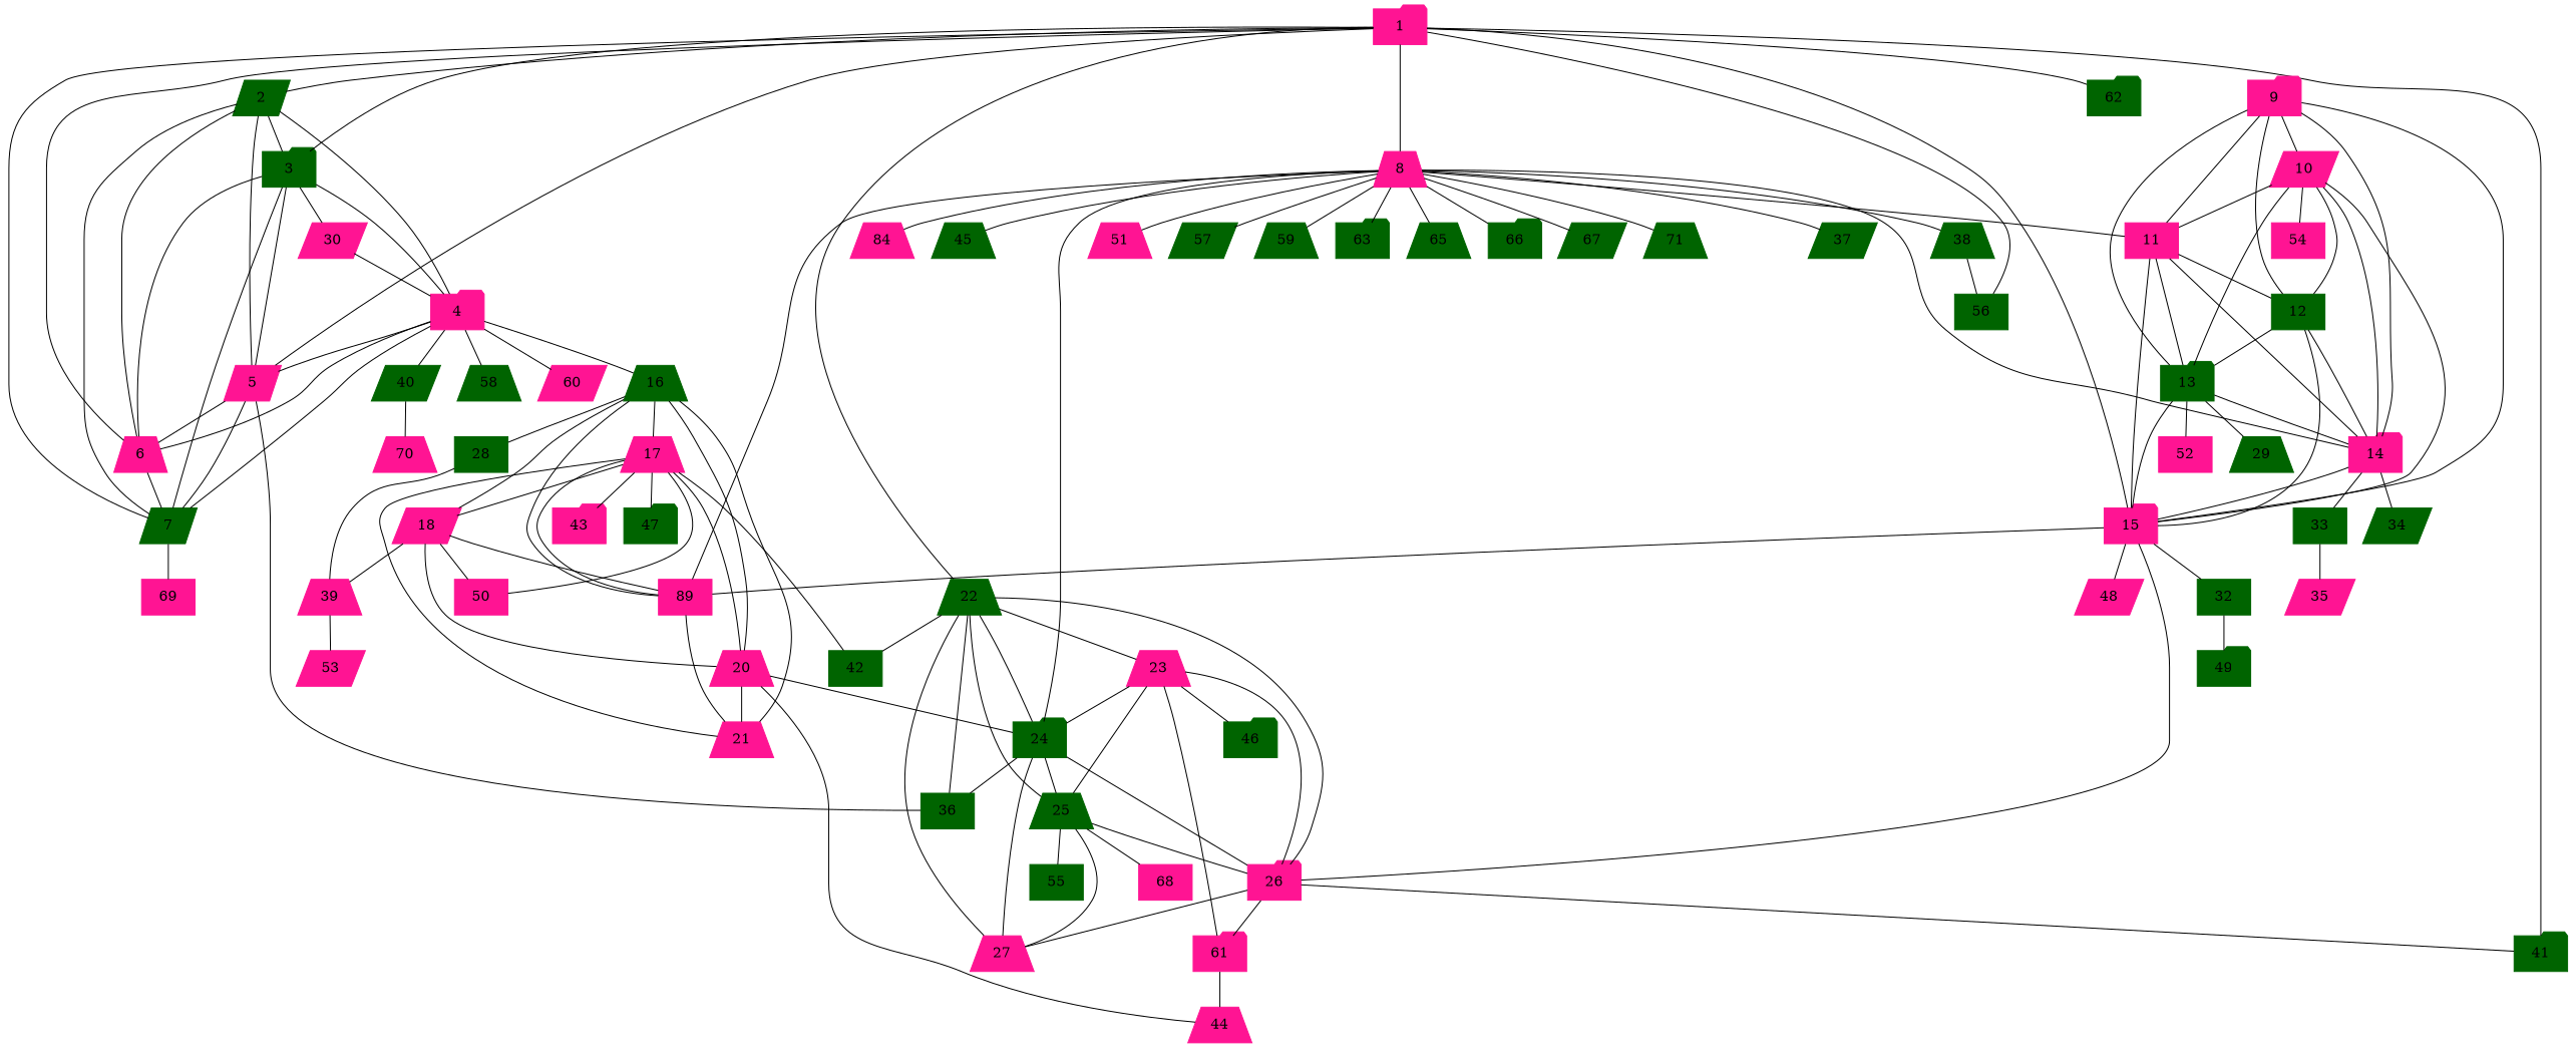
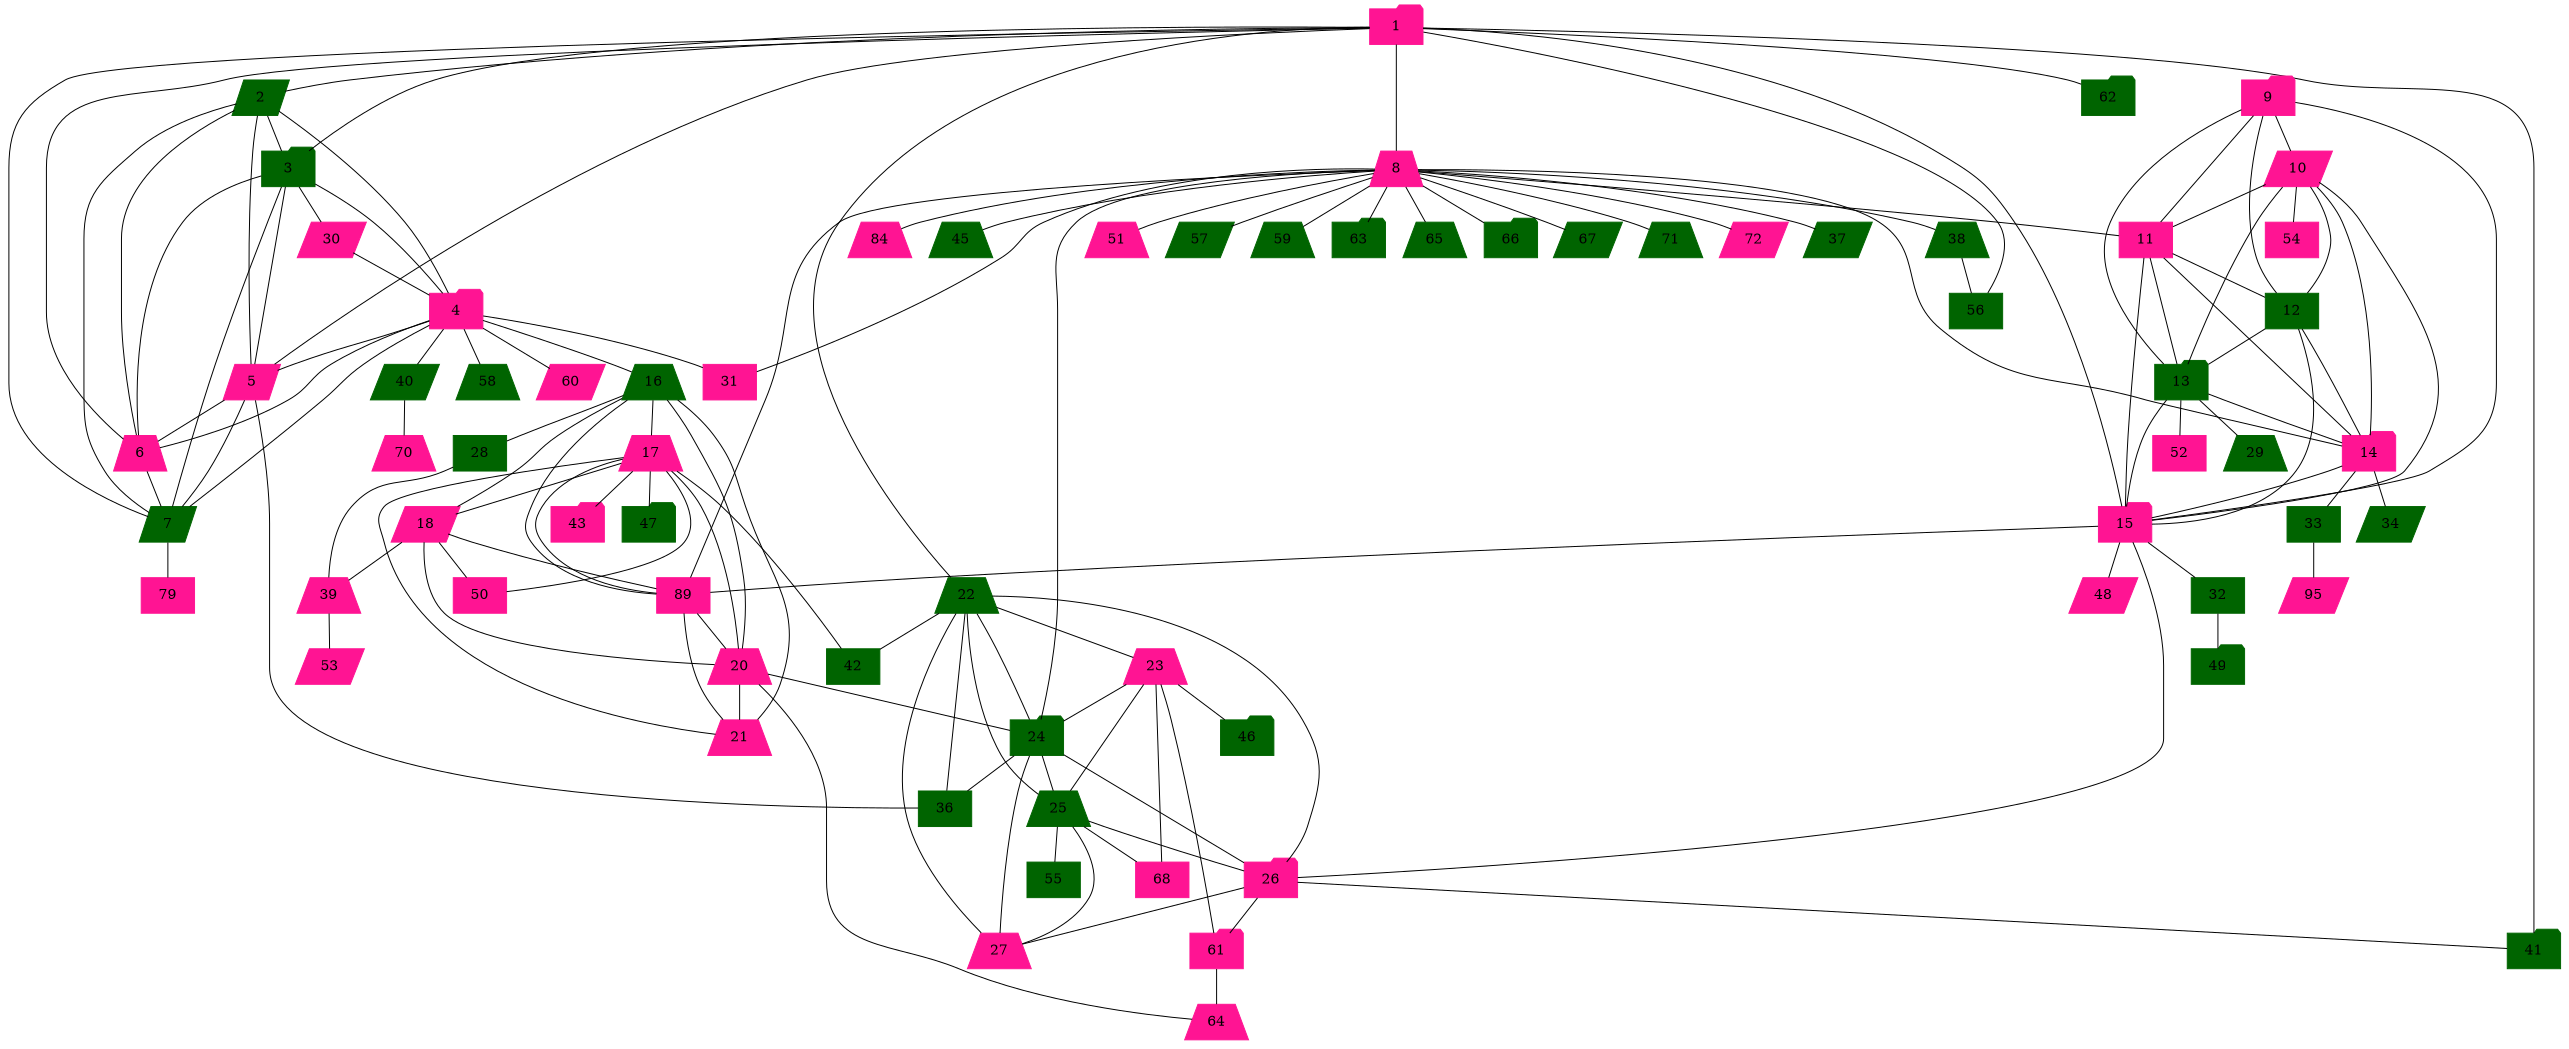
  graph {
    node [color=deeppink shape=trapezium style=filled]
    edge [weight=1.0]
    1 [shape=folder]
    2 [color=darkgreen shape=parallelogram]
    3 [color=darkgreen shape=folder]
    5 [shape=parallelogram]
    6
    7 [color=darkgreen shape=parallelogram]
    8
    15 [shape=folder]
    22 [color=darkgreen]
    41 [color=darkgreen shape=folder]
    56 [color=darkgreen shape=box]
    62 [color=darkgreen shape=folder]
    4 [shape=folder]
    30 [shape=parallelogram]
    16 [color=darkgreen]
+   31 [shape=box]
    40 [color=darkgreen shape=parallelogram]
    58 [color=darkgreen]
    60 [shape=parallelogram]
    36 [color=darkgreen shape=box]
-   69 [shape=box]
+   69 [shape=box label=79]
    11 [shape=box]
    14 [shape=folder]
    n24 [label=89 shape=box]
    24 [color=darkgreen shape=folder]
    37 [color=darkgreen shape=parallelogram]
    38 [color=darkgreen]
    n28 [label=84]
    45 [color=darkgreen]
    51
    57 [color=darkgreen shape=parallelogram]
    59 [color=darkgreen]
    63 [color=darkgreen shape=folder]
    65 [color=darkgreen]
    66 [color=darkgreen shape=folder]
    67 [color=darkgreen shape=parallelogram]
    71 [color=darkgreen]
+   72 [shape=parallelogram]
    26 [shape=folder]
    32 [color=darkgreen shape=box]
    48 [shape=parallelogram]
    42 [color=darkgreen shape=box]
    23
    25 [color=darkgreen]
    27
    50 [shape=box]
    17
    18 [shape=parallelogram]
    20
    21
    28 [color=darkgreen shape=box]
    70
    53 [shape=parallelogram]
    12 [color=darkgreen shape=box]
    13 [color=darkgreen shape=folder]
    33 [color=darkgreen shape=box]
    34 [color=darkgreen shape=parallelogram]
    9 [shape=folder]
    10 [shape=parallelogram]
    54 [shape=box]
    29 [color=darkgreen]
    52 [shape=box]
-   35 [shape=parallelogram]
+   35 [shape=parallelogram label=95]
    61 [shape=folder]
    49 [color=darkgreen shape=folder]
    43 [shape=folder]
    47 [color=darkgreen shape=folder]
    39
-   64 [label=44]
+   64
    46 [color=darkgreen shape=folder]
    55 [color=darkgreen shape=box]
    68 [shape=box]
    1 -- 2
    1 -- 3
    1 -- 5
    1 -- 6
    1 -- 7
    1 -- 8
    1 -- 15
    1 -- 22
    1 -- 41 [weight=3.0]
    1 -- 56
    1 -- 62
    2 -- 3
    2 -- 5
    2 -- 6
    2 -- 7
    2 -- 4
    3 -- 5
    3 -- 6
    3 -- 7
    3 -- 4
    3 -- 30
    5 -- 6
    5 -- 7
    5 -- 36 [weight=3.0]
    6 -- 7
    7 -- 69
+   8 -- 31
    8 -- 11
    8 -- 14
    8 -- n24
    8 -- 24
    8 -- 37 [weight=2.0]
    8 -- 38
    8 -- n28
    8 -- 45
    8 -- 51 [weight=3.0]
    8 -- 57
    8 -- 59
    8 -- 63
    8 -- 65 [weight=2.0]
    8 -- 66
    8 -- 67
    8 -- 71
+   8 -- 72
    15 -- n24
    15 -- 26
    15 -- 32
    15 -- 48 [weight=3.0]
    22 -- 36
    22 -- 24 [weight=2.0]
    22 -- 26
    22 -- 42 [weight=2.0]
    22 -- 23
    22 -- 25
    22 -- 27
    4 -- 5
    4 -- 6
    4 -- 7
    4 -- 16
+   4 -- 31 [weight=2.0]
    4 -- 40
    4 -- 58
    4 -- 60
    30 -- 4
    16 -- n24
    16 -- 17
    16 -- 18
    16 -- 20 [weight=2.0]
    16 -- 21
    16 -- 28
    40 -- 70
    11 -- 15
    11 -- 14
    11 -- 12 [weight=4.0]
    11 -- 13
    14 -- 15
    14 -- 33
    14 -- 34
+   n24 -- 20 [weight=2.0]
    n24 -- 21
    24 -- 36 [weight=2.0]
    24 -- 26 [weight=2.0]
    24 -- 25 [weight=2.0]
    24 -- 27 [weight=5.0]
    38 -- 56
    26 -- 41
    26 -- 27
    26 -- 61
    32 -- 49
    23 -- 24 [weight=2.0]
-   23 -- 26
+   23 -- 68
    23 -- 25
    23 -- 61
    23 -- 46 [weight=2.0]
    25 -- 26
    25 -- 27
    25 -- 55
    25 -- 68
    17 -- n24
    17 -- 42
    17 -- 50
    17 -- 18
    17 -- 20 [weight=2.0]
    17 -- 21
    17 -- 43
    17 -- 47
    18 -- n24
    18 -- 50 [weight=5.0]
    18 -- 20 [weight=2.0]
    18 -- 39
    20 -- 24
    20 -- 21 [weight=2.0]
    20 -- 64
    28 -- 39
    12 -- 15
    12 -- 14
    12 -- 13
    13 -- 15
    13 -- 14
    13 -- 29
    13 -- 52
    33 -- 35
    9 -- 15
    9 -- 11
-   9 -- 14
    9 -- 12
    9 -- 13
    9 -- 10
    10 -- 15
    10 -- 11
    10 -- 14
    10 -- 12
    10 -- 13
    10 -- 54 [weight=2.0]
    61 -- 64 [weight=2.0]
    39 -- 53
  }
